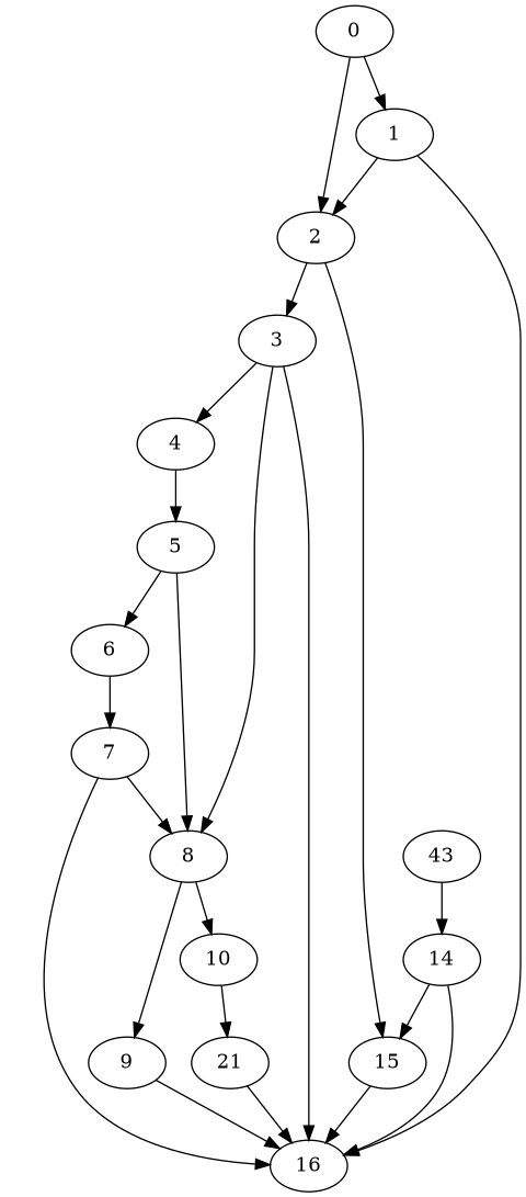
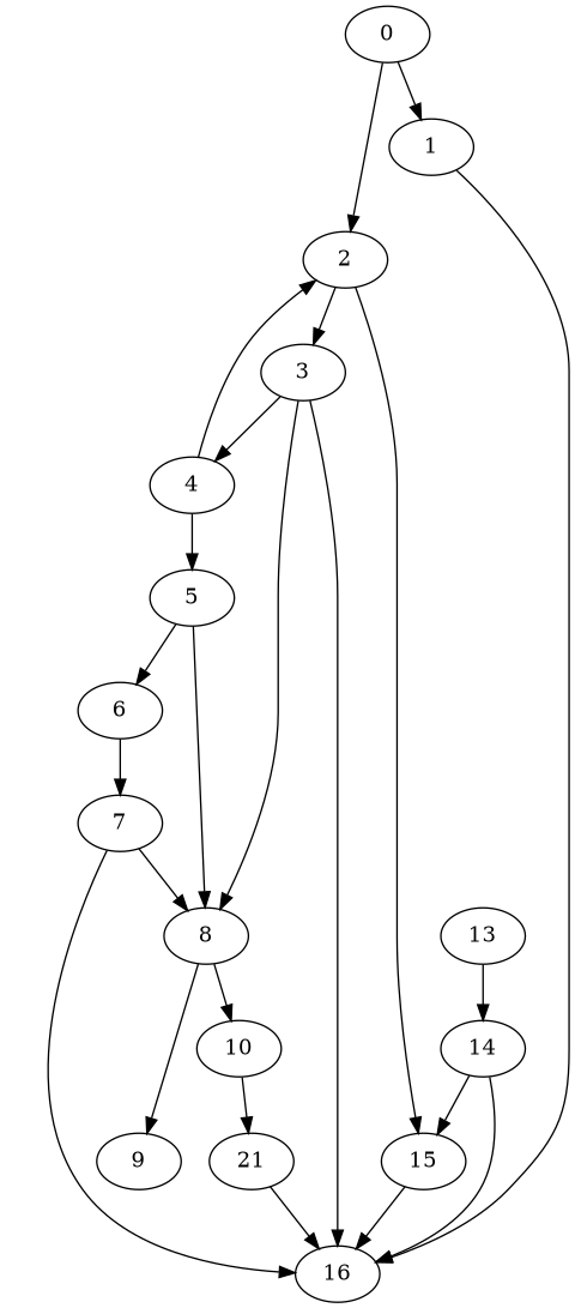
  digraph {
    0
    1
    2
    16
    3
    15
    4
    8
    5
    6
    7
    9
    10
    n14 [label=21]
-   13 [label=43]
+   13
    14
    0 -> 1
    0 -> 2
-   1 -> 2
+   4 -> 2
    1 -> 16
    2 -> 3
    2 -> 15
    3 -> 16
    3 -> 4
    3 -> 8
    15 -> 16
    4 -> 5
    8 -> 9
    8 -> 10
    5 -> 8
    5 -> 6
    6 -> 7
    7 -> 16
    7 -> 8
-   9 -> 16
    10 -> n14
    n14 -> 16
    13 -> 14
    14 -> 16
    14 -> 15
  }
